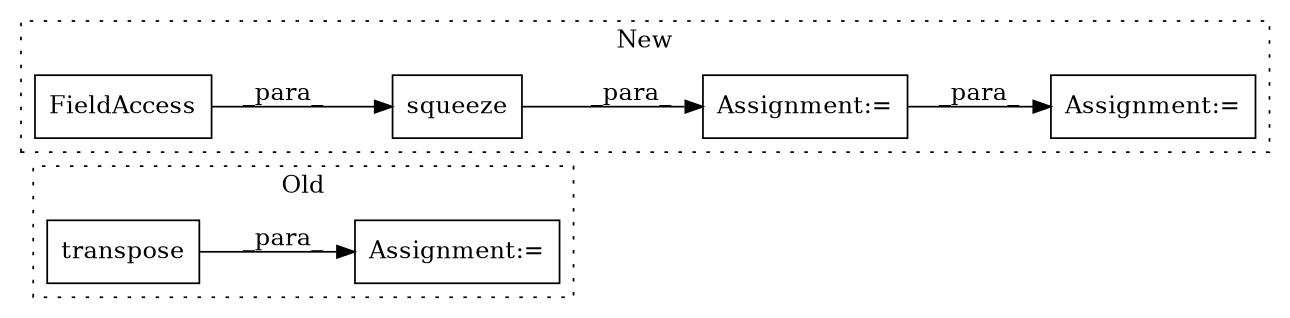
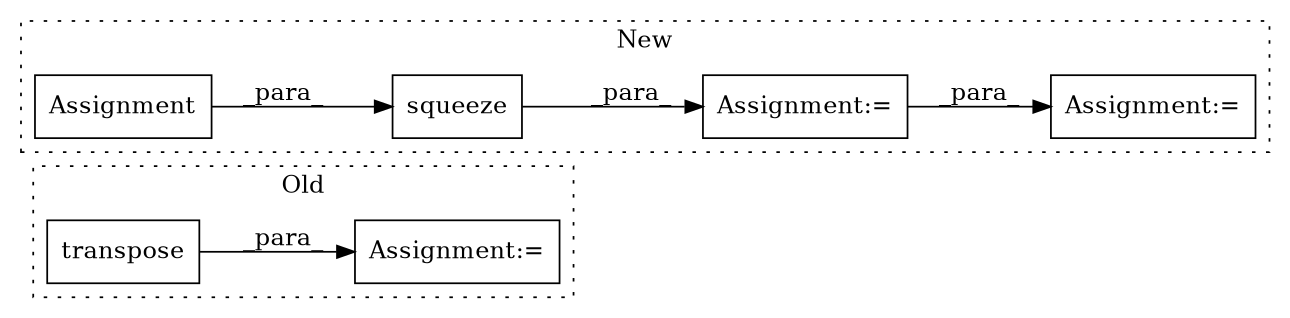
  digraph {
    rankdir=LR
    node [a=7 l=1 shape=box]
    n1 [a=32 l=11 label=transpose s=2243]
    n2 [label="Assignment:=" s=2222]
    n3 [a=32 l="8,1" label=squeeze s="2178,2202"]
    n4 [label="Assignment:=" s=2159]
-   n5 [a=22 l=9 label=FieldAccess s=2160]
+   n5 [a=22 l=9 label=Assignment s=2160]
    n6 [label="Assignment:=" s=2223]
    subgraph cluster_1 {
      label=Old
      style=dotted
      n1
      n2
    }
    subgraph cluster_2 {
      label=New
      style=dotted
      n3
      n4
      n5
      n6
    }
    n1 -> n2 [label=_para_]
    n3 -> n4 [label=_para_]
    n4 -> n6 [label=_para_]
    n5 -> n3 [label=_para_]
  }
